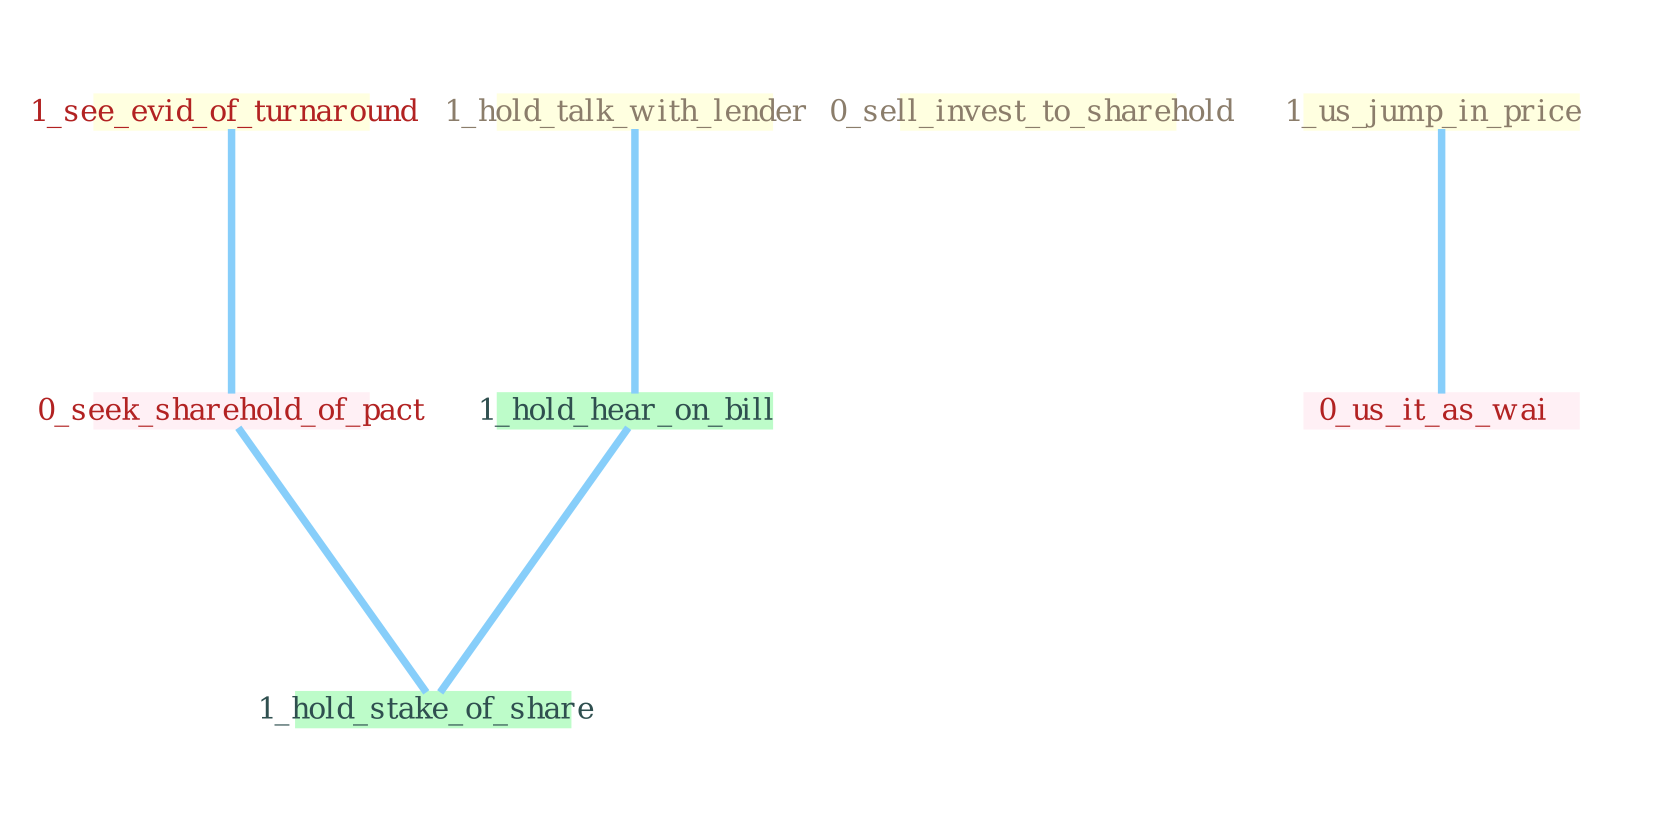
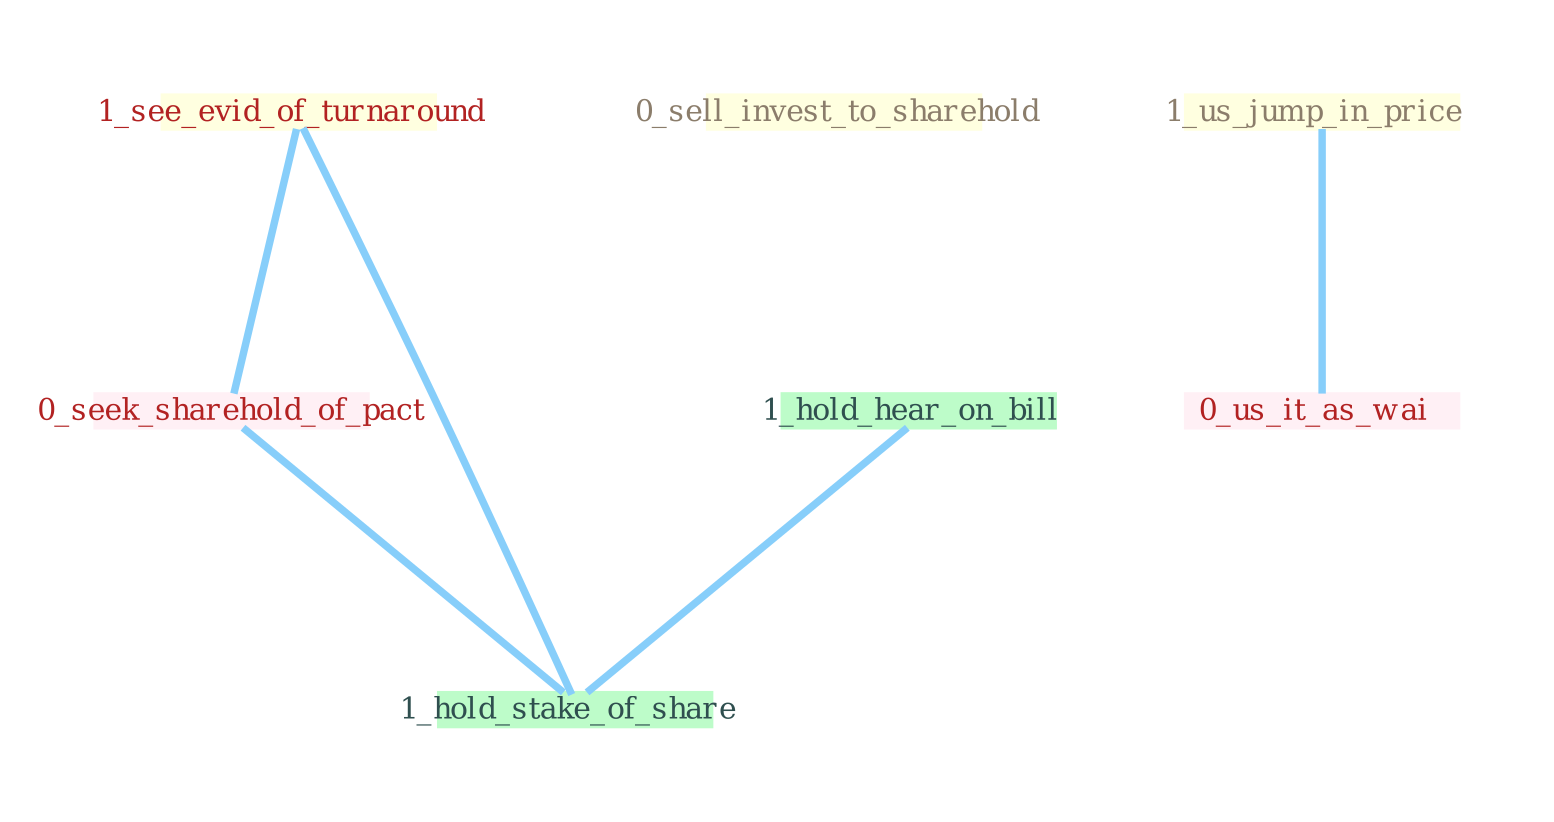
  graph {
    node [color="#ffffe0" fixedsize=true fontcolor="#b22222" fontsize=4 shape=polygon style=filled]
    edge [color="#87cefa" w=1]
    "1_see_evid_of_turnaround " [height=.06 width=.5]
    "0_sell_invest_to_sharehold " [fontcolor="#8b7d6b" height=.06 width=.5]
    "1_us_jump_in_price " [fontcolor="#8b7d6b" height=.06 width=.5]
-   "1_hold_talk_with_lender " [fontcolor="#8b7d6b" height=.06 width=.5]
    n5 [color="#fff0f5" height=.06 label="0_seek_sharehold_of_pact" width=.5]
    "0_us_it_as_wai " [color="#fff0f5" height=.06 width=.5]
    "1_hold_stake_of_share " [color="#BDFCC9" fontcolor="#2f4f4f" height=.06 width=.5]
    "1_hold_hear_on_bill " [color="#BDFCC9" fontcolor="#2f4f4f" height=.06 width=.5]
    subgraph sub_1 {
      "1_see_evid_of_turnaround "
      "0_sell_invest_to_sharehold "
      "1_us_jump_in_price "
-     "1_hold_talk_with_lender "
    }
    subgraph sub_2 {
      n5
      "0_us_it_as_wai "
    }
    "1_see_evid_of_turnaround " -- n5
+   "1_see_evid_of_turnaround " -- "1_hold_stake_of_share "
    "1_us_jump_in_price " -- "0_us_it_as_wai "
-   "1_hold_talk_with_lender " -- "1_hold_hear_on_bill "
    n5 -- "1_hold_stake_of_share "
    "1_hold_hear_on_bill " -- "1_hold_stake_of_share "
  }
